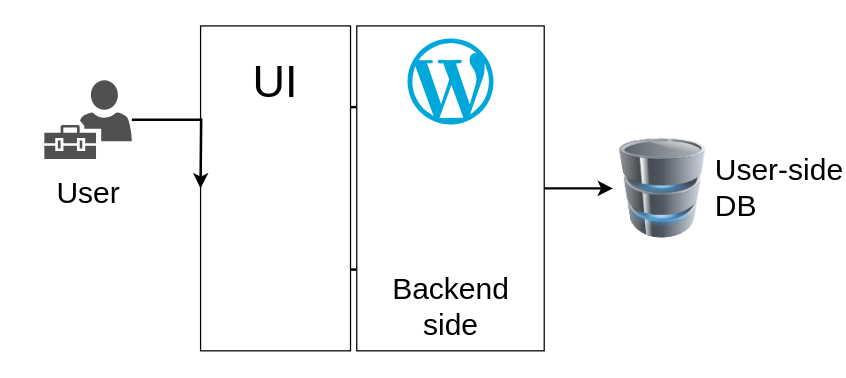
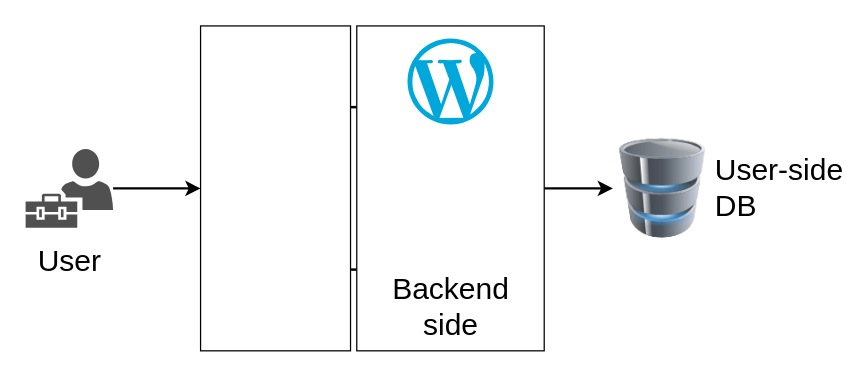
  <mxCell id="0" />
  <mxCell id="1" parent="0" />
  <mxCell id="2" style="edgeStyle=orthogonalEdgeStyle;rounded=0;orthogonalLoop=1;jettySize=auto;html=1;exitX=1;exitY=0.75;exitDx=0;exitDy=0;entryX=0;entryY=0.75;entryDx=0;entryDy=0;fontSize=36;endArrow=none;endFill=0;strokeWidth=2;" edge="1" parent="1" source="3" target="6"><mxGeometry relative="1" as="geometry" /></mxCell>
  <mxCell id="3" value="" style="rounded=0;whiteSpace=wrap;html=1;fontSize=30;" parent="1" vertex="1"><mxGeometry x="160" y="20" width="120" height="260" as="geometry" /></mxCell>
  <mxCell id="4" style="edgeStyle=orthogonalEdgeStyle;rounded=0;orthogonalLoop=1;jettySize=auto;html=1;entryX=0;entryY=0.5;entryDx=0;entryDy=0;fontSize=30;endArrow=classic;endFill=1;strokeWidth=2;" parent="1" source="6" target="7" edge="1"><mxGeometry relative="1" as="geometry" /></mxCell>
  <mxCell id="5" style="edgeStyle=orthogonalEdgeStyle;rounded=0;orthogonalLoop=1;jettySize=auto;html=1;exitX=0;exitY=0.25;exitDx=0;exitDy=0;entryX=1;entryY=0.25;entryDx=0;entryDy=0;fontSize=30;endArrow=none;endFill=0;strokeWidth=2;" parent="1" source="6" target="3" edge="1"><mxGeometry relative="1" as="geometry" /></mxCell>
  <mxCell id="6" value="" style="rounded=0;whiteSpace=wrap;html=1;fontSize=30;" parent="1" vertex="1"><mxGeometry x="285" y="20" width="150" height="260" as="geometry" /></mxCell>
  <mxCell id="7" value="&lt;div style=&quot;font-size: 24px;&quot;&gt;&lt;font style=&quot;font-size: 24px;&quot;&gt;User-side&lt;/font&gt;&lt;/div&gt;&lt;div style=&quot;font-size: 24px;&quot;&gt;&lt;font style=&quot;font-size: 24px;&quot;&gt;DB&lt;/font&gt;&lt;/div&gt;" style="image;html=1;image=img/lib/clip_art/computers/Database_128x128.png;fontSize=40;labelPosition=right;verticalLabelPosition=middle;align=left;verticalAlign=middle;" parent="1" vertex="1"><mxGeometry x="490" y="110" width="80" height="80" as="geometry" /></mxCell>
  <mxCell id="8" value="" style="dashed=0;outlineConnect=0;html=1;align=center;labelPosition=center;verticalLabelPosition=bottom;verticalAlign=top;shape=mxgraph.weblogos.wordpress_2;fillColor=#00A7DA;strokeColor=none;fontSize=40;" parent="1" vertex="1"><mxGeometry x="325.6" y="30" width="68.8" height="68.8" as="geometry" /></mxCell>
  <mxCell id="9" value="&lt;div style=&quot;font-size: 24px;&quot;&gt;&lt;font style=&quot;font-size: 24px;&quot;&gt;Backend&lt;br&gt; side&lt;/font&gt;&lt;/div&gt;" style="shape=image;html=1;verticalAlign=top;verticalLabelPosition=bottom;labelBackgroundColor=#ffffff;imageAspect=0;aspect=fixed;image=https://cdn3.iconfinder.com/data/icons/essential-pack/32/57-File_Format-Php-128.png;fontSize=40;" parent="1" vertex="1"><mxGeometry x="320" y="130" width="80" height="80" as="geometry" /></mxCell>
  <mxCell id="10" style="edgeStyle=orthogonalEdgeStyle;rounded=0;orthogonalLoop=1;jettySize=auto;html=1;fontSize=30;endArrow=classic;endFill=1;strokeWidth=2;" parent="1" source="11" edge="1"><mxGeometry relative="1" as="geometry"><mxPoint x="160" y="150" as="targetPoint" /></mxGeometry></mxCell>
- <mxCell id="11" value="&lt;font style=&quot;font-size: 24px;&quot;&gt;User&lt;/font&gt;" style="sketch=0;pointerEvents=1;shadow=0;dashed=0;html=1;strokeColor=none;labelPosition=center;verticalLabelPosition=bottom;verticalAlign=top;align=center;fillColor=#505050;shape=mxgraph.mscae.intune.user_management;fontSize=30;" parent="1" vertex="1"><mxGeometry x="35" y="63.5" width="70" height="63" as="geometry" /></mxCell>
- <mxCell id="12" value="&lt;font style=&quot;font-size: 36px;&quot;&gt;UI&lt;/font&gt;" style="text;html=1;strokeColor=none;fillColor=none;align=center;verticalAlign=middle;whiteSpace=wrap;rounded=0;fontSize=24;" vertex="1" parent="1"><mxGeometry x="190" y="49.4" width="60" height="30" as="geometry" /></mxCell>
+ <mxCell id="11" value="&lt;font style=&quot;font-size: 24px;&quot;&gt;User&lt;/font&gt;" style="sketch=0;pointerEvents=1;shadow=0;dashed=0;html=1;strokeColor=none;labelPosition=center;verticalLabelPosition=bottom;verticalAlign=top;align=center;fillColor=#505050;shape=mxgraph.mscae.intune.user_management;fontSize=30;" parent="1" vertex="1"><mxGeometry x="20" y="118.5" width="70" height="63" as="geometry" /></mxCell>
